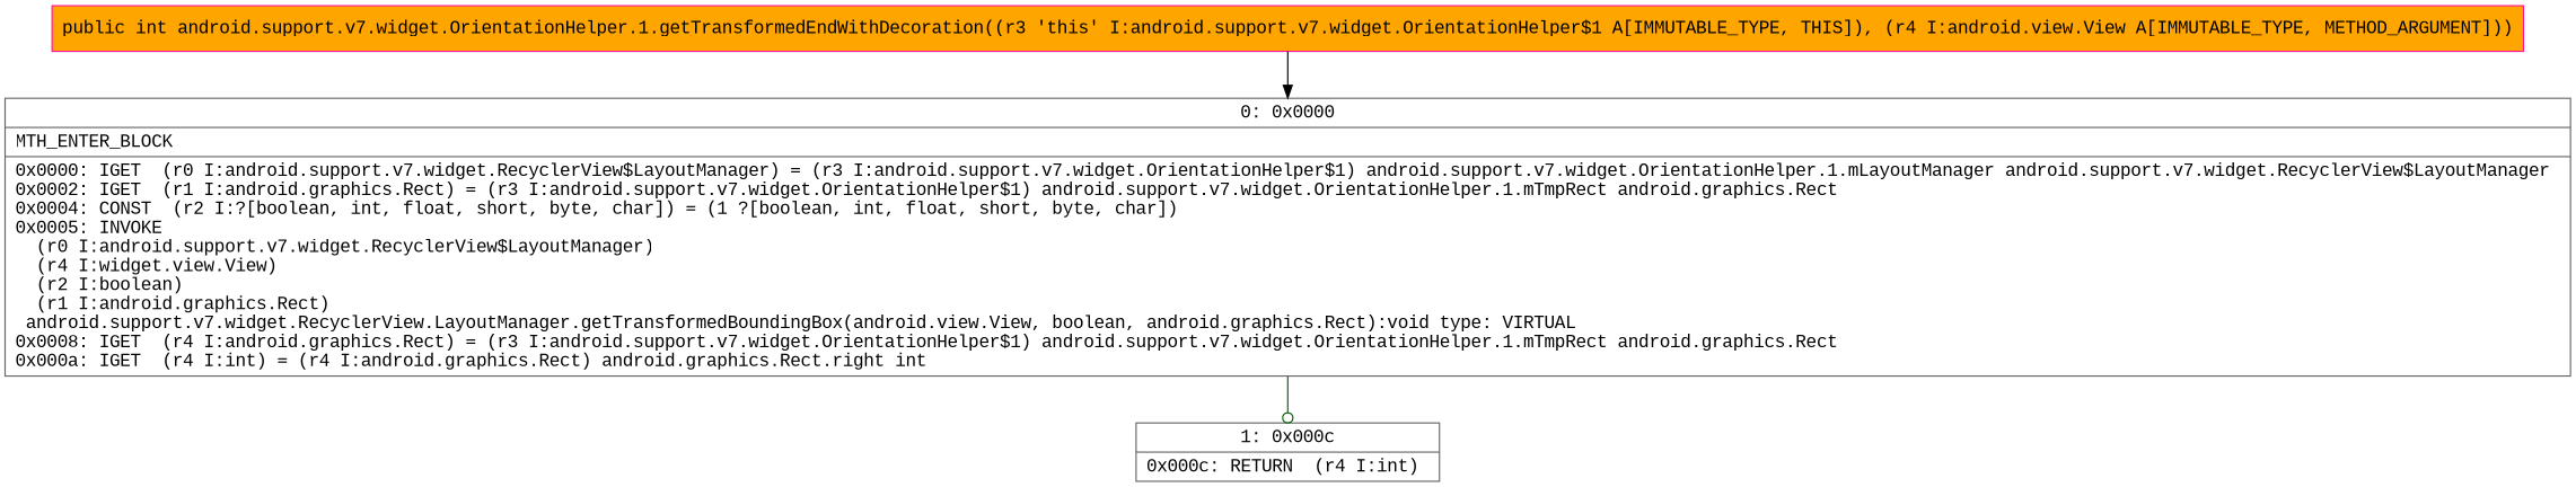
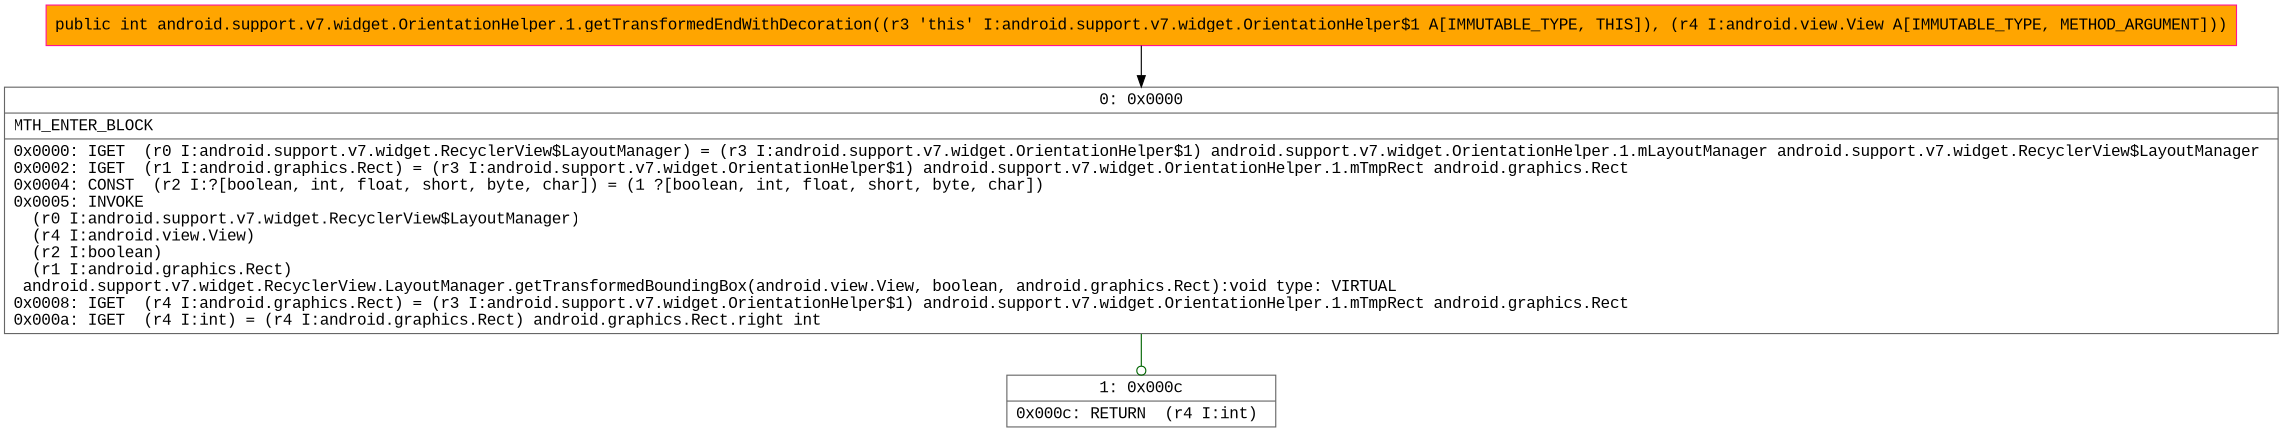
  digraph {
    fontname="Liberation Mono"
    node [shape=record style=filled fillcolor=white color=gray40 fontname="Liberation Mono"]
    edge [fontname="Liberation Mono"]
-   n1 [label="{0\:\ 0x0000|MTH_ENTER_BLOCK\l|0x0000: IGET  (r0 I:android.support.v7.widget.RecyclerView$LayoutManager) = (r3 I:android.support.v7.widget.OrientationHelper$1) android.support.v7.widget.OrientationHelper.1.mLayoutManager android.support.v7.widget.RecyclerView$LayoutManager \l0x0002: IGET  (r1 I:android.graphics.Rect) = (r3 I:android.support.v7.widget.OrientationHelper$1) android.support.v7.widget.OrientationHelper.1.mTmpRect android.graphics.Rect \l0x0004: CONST  (r2 I:?[boolean, int, float, short, byte, char]) = (1 ?[boolean, int, float, short, byte, char]) \l0x0005: INVOKE  \l  (r0 I:android.support.v7.widget.RecyclerView$LayoutManager)\l  (r4 I:widget.view.View)\l  (r2 I:boolean)\l  (r1 I:android.graphics.Rect)\l android.support.v7.widget.RecyclerView.LayoutManager.getTransformedBoundingBox(android.view.View, boolean, android.graphics.Rect):void type: VIRTUAL \l0x0008: IGET  (r4 I:android.graphics.Rect) = (r3 I:android.support.v7.widget.OrientationHelper$1) android.support.v7.widget.OrientationHelper.1.mTmpRect android.graphics.Rect \l0x000a: IGET  (r4 I:int) = (r4 I:android.graphics.Rect) android.graphics.Rect.right int \l}"]
+   n1 [label="{0\:\ 0x0000|MTH_ENTER_BLOCK\l|0x0000: IGET  (r0 I:android.support.v7.widget.RecyclerView$LayoutManager) = (r3 I:android.support.v7.widget.OrientationHelper$1) android.support.v7.widget.OrientationHelper.1.mLayoutManager android.support.v7.widget.RecyclerView$LayoutManager \l0x0002: IGET  (r1 I:android.graphics.Rect) = (r3 I:android.support.v7.widget.OrientationHelper$1) android.support.v7.widget.OrientationHelper.1.mTmpRect android.graphics.Rect \l0x0004: CONST  (r2 I:?[boolean, int, float, short, byte, char]) = (1 ?[boolean, int, float, short, byte, char]) \l0x0005: INVOKE  \l  (r0 I:android.support.v7.widget.RecyclerView$LayoutManager)\l  (r4 I:android.view.View)\l  (r2 I:boolean)\l  (r1 I:android.graphics.Rect)\l android.support.v7.widget.RecyclerView.LayoutManager.getTransformedBoundingBox(android.view.View, boolean, android.graphics.Rect):void type: VIRTUAL \l0x0008: IGET  (r4 I:android.graphics.Rect) = (r3 I:android.support.v7.widget.OrientationHelper$1) android.support.v7.widget.OrientationHelper.1.mTmpRect android.graphics.Rect \l0x000a: IGET  (r4 I:int) = (r4 I:android.graphics.Rect) android.graphics.Rect.right int \l}"]
    n2 [label="{1\:\ 0x000c|0x000c: RETURN  (r4 I:int) \l}"]
    n3 [label="{public int android.support.v7.widget.OrientationHelper.1.getTransformedEndWithDecoration((r3 'this' I:android.support.v7.widget.OrientationHelper$1 A[IMMUTABLE_TYPE, THIS]), (r4 I:android.view.View A[IMMUTABLE_TYPE, METHOD_ARGUMENT])) }" fillcolor=orange color=deeppink]
    n1 -> n2 [color=darkgreen arrowhead=odot]
    n3 -> n1 [color=black arrowhead=normal]
  }
